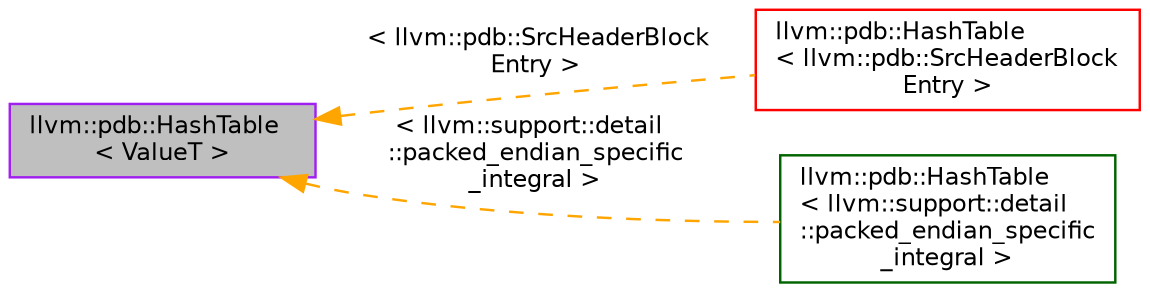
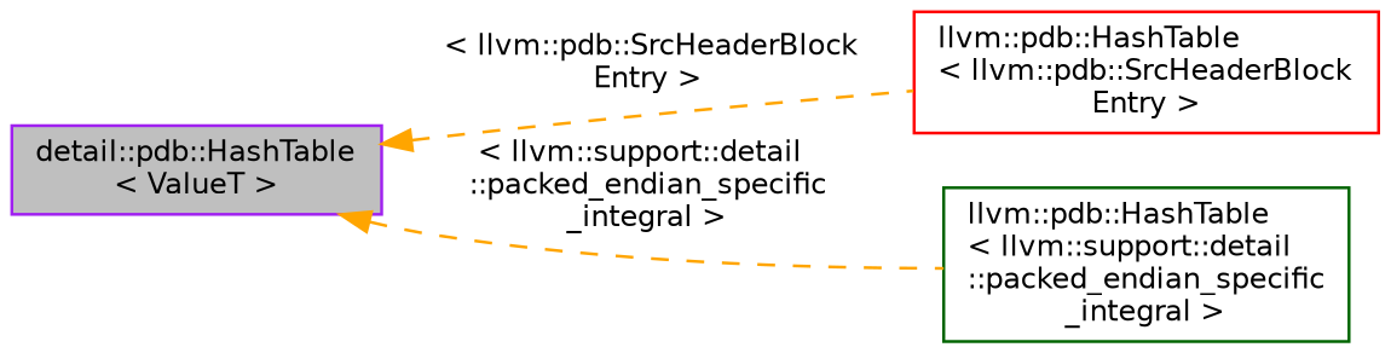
  digraph {
    rankdir=LR
    node [fontname=Helvetica fontsize=10 shape=box]
    edge [color=orange dir=back fontname=Helvetica fontsize=10 labelfontname=Helvetica labelfontsize=10 style=dashed]
-   n1 [color=purple fillcolor=grey75 fontcolor=black height=0.2 label="llvm::pdb::HashTable\l\< ValueT \>" style=filled width=0.4]
+   n1 [color=purple fillcolor=grey75 fontcolor=black height=0.2 label="detail::pdb::HashTable\l\< ValueT \>" style=filled width=0.4]
    n2 [color=red height=0.2 label="llvm::pdb::HashTable\l\< llvm::pdb::SrcHeaderBlock\lEntry \>" width=0.4]
    n3 [color=darkgreen height=0.2 label="llvm::pdb::HashTable\l\< llvm::support::detail\l::packed_endian_specific\l_integral \>" width=0.4]
    n1 -> n2 [label=" \< llvm::pdb::SrcHeaderBlock\lEntry \>"]
    n1 -> n3 [label=" \< llvm::support::detail\l::packed_endian_specific\l_integral \>"]
  }
